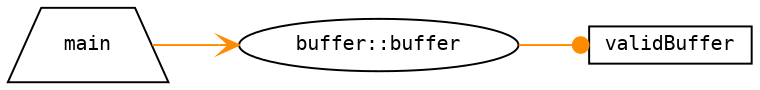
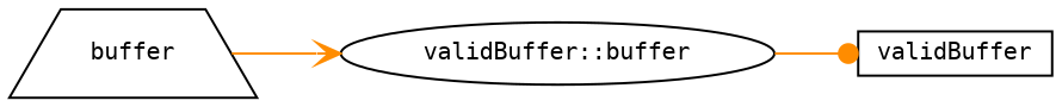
  digraph {
    fontname="DejaVu Sans Mono"
    rankdir=LR
    node [color=black fillcolor=white fontname="DejaVu Sans Mono" fontsize=10 style=filled]
    edge [color=darkorange fontname="DejaVu Sans Mono" fontsize=10 labelfontname=Helvetica labelfontsize=10 style=solid]
-   n1 [fontcolor=black height=0.2 label=main shape=trapezium width=0.4]
-   n2 [height=0.2 label="buffer::buffer" shape=ellipse width=0.4]
+   n1 [fontcolor=black height=0.2 label=buffer shape=trapezium width=0.4]
+   n2 [height=0.2 label="validBuffer::buffer" shape=ellipse width=0.4]
    n3 [height=0.2 label=validBuffer shape=box width=0.4]
    n1 -> n2 [arrowhead=vee]
    n2 -> n3 [arrowhead=dot]
  }
